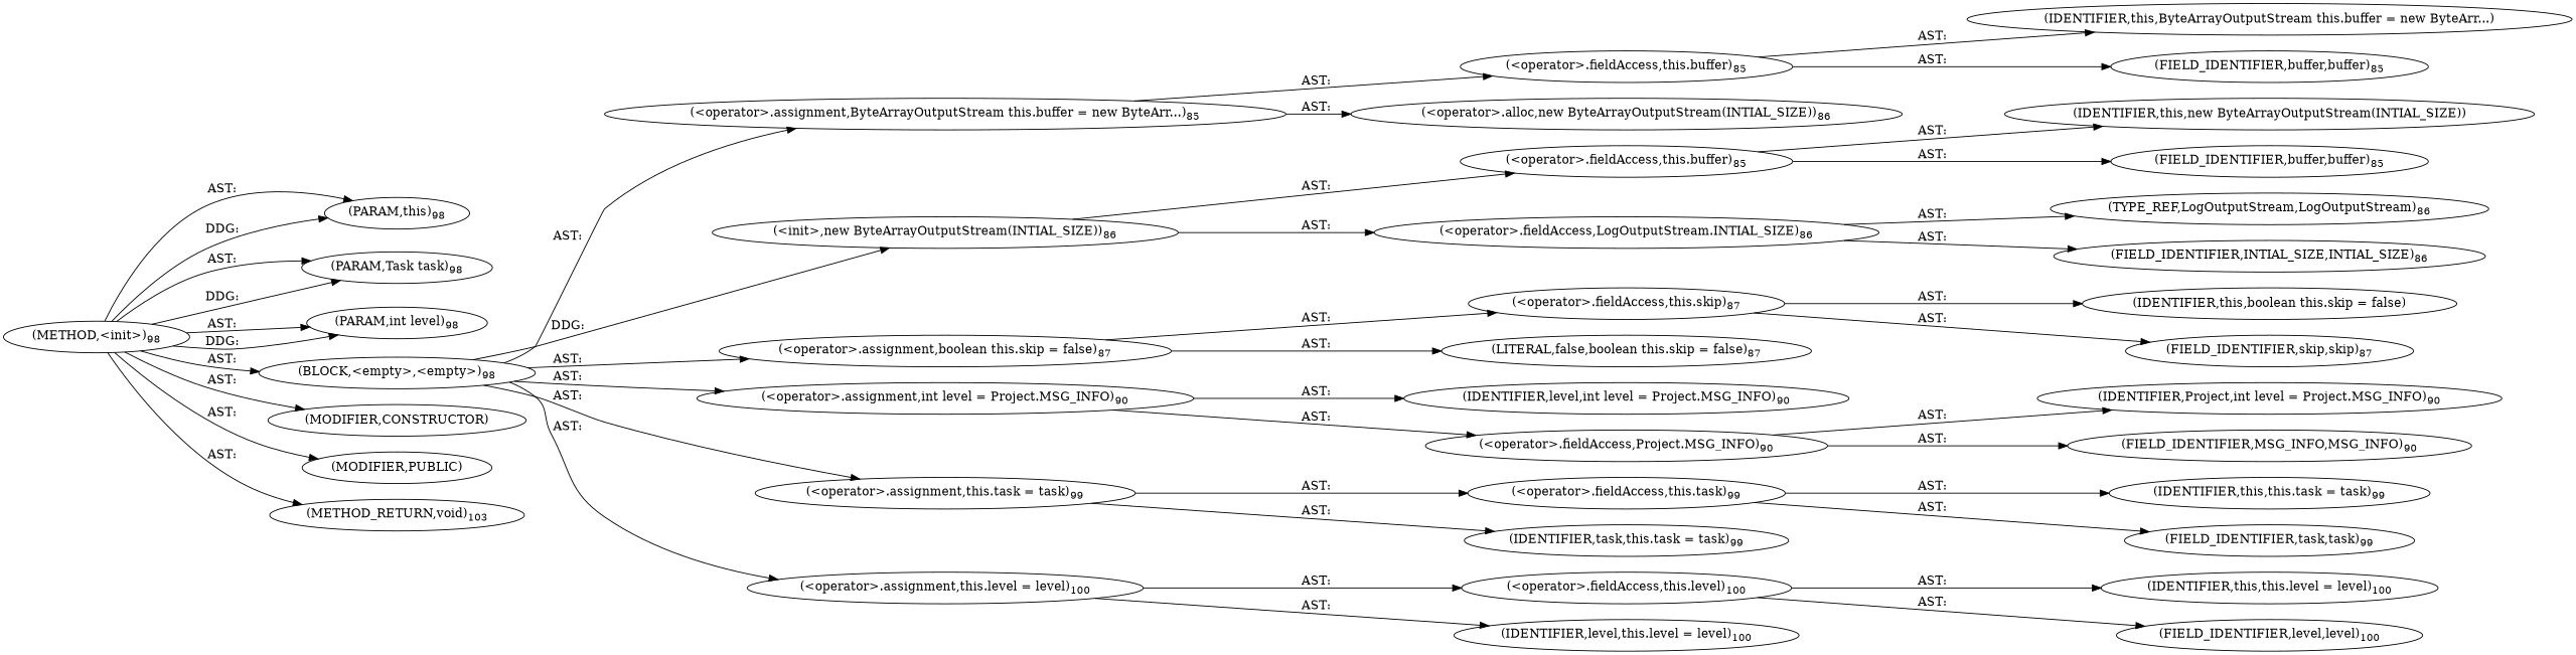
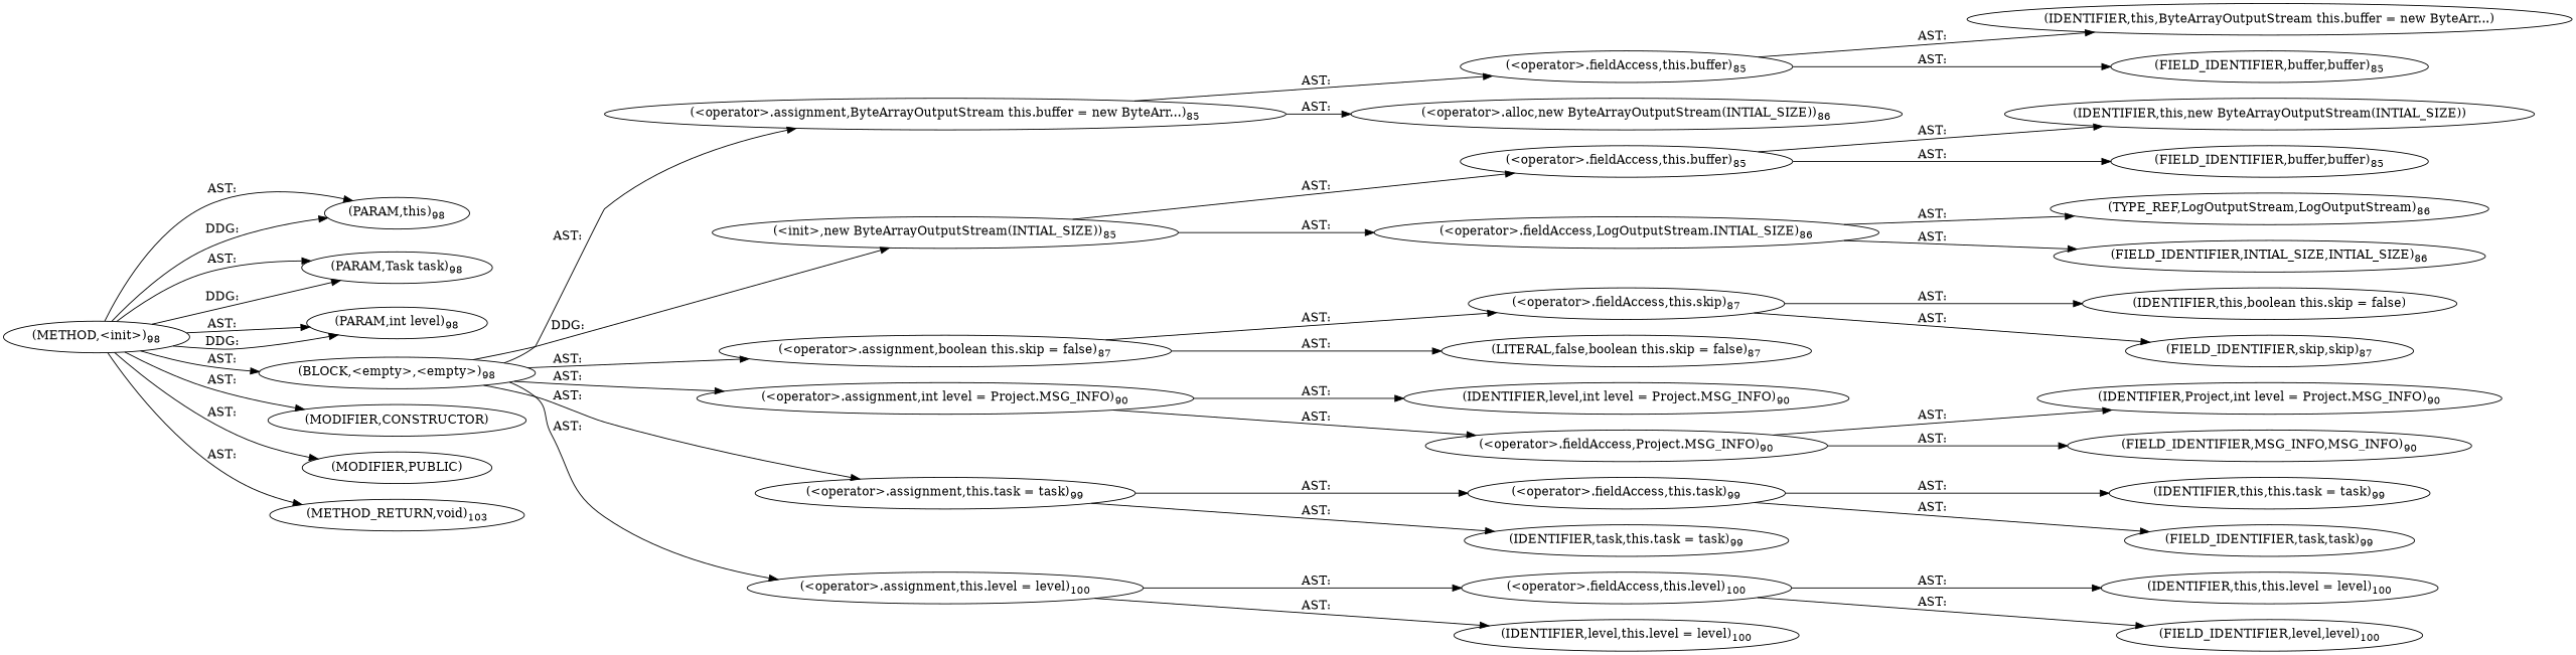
  digraph {
    rankdir=LR
    n1 [label=<(METHOD,&lt;init&gt;)<SUB>98</SUB>>]
    n2 [label=<(PARAM,this)<SUB>98</SUB>>]
    n3 [label=<(PARAM,Task task)<SUB>98</SUB>>]
    n4 [label=<(PARAM,int level)<SUB>98</SUB>>]
    n5 [label=<(BLOCK,&lt;empty&gt;,&lt;empty&gt;)<SUB>98</SUB>>]
    n6 [label=<(MODIFIER,CONSTRUCTOR)>]
    n7 [label=<(MODIFIER,PUBLIC)>]
    n8 [label=<(METHOD_RETURN,void)<SUB>103</SUB>>]
    n9 [label=<(&lt;operator&gt;.assignment,ByteArrayOutputStream this.buffer = new ByteArr...)<SUB>85</SUB>>]
-   n10 [label=<(&lt;init&gt;,new ByteArrayOutputStream(INTIAL_SIZE))<SUB>86</SUB>>]
+   n10 [label=<(&lt;init&gt;,new ByteArrayOutputStream(INTIAL_SIZE))<SUB>85</SUB>>]
    n11 [label=<(&lt;operator&gt;.assignment,boolean this.skip = false)<SUB>87</SUB>>]
    n12 [label=<(&lt;operator&gt;.assignment,int level = Project.MSG_INFO)<SUB>90</SUB>>]
    n13 [label=<(&lt;operator&gt;.assignment,this.task = task)<SUB>99</SUB>>]
    n14 [label=<(&lt;operator&gt;.assignment,this.level = level)<SUB>100</SUB>>]
    n15 [label=<(&lt;operator&gt;.fieldAccess,this.buffer)<SUB>85</SUB>>]
    n16 [label=<(&lt;operator&gt;.alloc,new ByteArrayOutputStream(INTIAL_SIZE))<SUB>86</SUB>>]
    n17 [label=<(&lt;operator&gt;.fieldAccess,this.buffer)<SUB>85</SUB>>]
    n18 [label=<(&lt;operator&gt;.fieldAccess,LogOutputStream.INTIAL_SIZE)<SUB>86</SUB>>]
    n19 [label=<(&lt;operator&gt;.fieldAccess,this.skip)<SUB>87</SUB>>]
    n20 [label=<(LITERAL,false,boolean this.skip = false)<SUB>87</SUB>>]
    n21 [label=<(IDENTIFIER,level,int level = Project.MSG_INFO)<SUB>90</SUB>>]
    n22 [label=<(&lt;operator&gt;.fieldAccess,Project.MSG_INFO)<SUB>90</SUB>>]
    n23 [label=<(&lt;operator&gt;.fieldAccess,this.task)<SUB>99</SUB>>]
    n24 [label=<(IDENTIFIER,task,this.task = task)<SUB>99</SUB>>]
    n25 [label=<(&lt;operator&gt;.fieldAccess,this.level)<SUB>100</SUB>>]
    n26 [label=<(IDENTIFIER,level,this.level = level)<SUB>100</SUB>>]
    n27 [label=<(IDENTIFIER,this,ByteArrayOutputStream this.buffer = new ByteArr...)>]
    n28 [label=<(FIELD_IDENTIFIER,buffer,buffer)<SUB>85</SUB>>]
    n29 [label=<(IDENTIFIER,this,new ByteArrayOutputStream(INTIAL_SIZE))>]
    n30 [label=<(FIELD_IDENTIFIER,buffer,buffer)<SUB>85</SUB>>]
    n31 [label=<(TYPE_REF,LogOutputStream,LogOutputStream)<SUB>86</SUB>>]
    n32 [label=<(FIELD_IDENTIFIER,INTIAL_SIZE,INTIAL_SIZE)<SUB>86</SUB>>]
    n33 [label=<(IDENTIFIER,this,boolean this.skip = false)>]
    n34 [label=<(FIELD_IDENTIFIER,skip,skip)<SUB>87</SUB>>]
    n35 [label=<(IDENTIFIER,Project,int level = Project.MSG_INFO)<SUB>90</SUB>>]
    n36 [label=<(FIELD_IDENTIFIER,MSG_INFO,MSG_INFO)<SUB>90</SUB>>]
    n37 [label=<(IDENTIFIER,this,this.task = task)<SUB>99</SUB>>]
    n38 [label=<(FIELD_IDENTIFIER,task,task)<SUB>99</SUB>>]
    n39 [label=<(IDENTIFIER,this,this.level = level)<SUB>100</SUB>>]
    n40 [label=<(FIELD_IDENTIFIER,level,level)<SUB>100</SUB>>]
    n1 -> n2 [label="AST: "]
    n1 -> n2 [label="DDG: "]
    n1 -> n3 [label="AST: "]
    n1 -> n3 [label="DDG: "]
    n1 -> n4 [label="AST: "]
    n1 -> n4 [label="DDG: "]
    n1 -> n5 [label="AST: "]
    n1 -> n6 [label="AST: "]
    n1 -> n7 [label="AST: "]
    n1 -> n8 [label="AST: "]
    n5 -> n9 [label="AST: "]
    n5 -> n10 [label="DDG: "]
    n5 -> n11 [label="AST: "]
    n5 -> n12 [label="AST: "]
    n5 -> n13 [label="AST: "]
    n5 -> n14 [label="AST: "]
    n9 -> n15 [label="AST: "]
    n9 -> n16 [label="AST: "]
    n10 -> n17 [label="AST: "]
    n10 -> n18 [label="AST: "]
    n11 -> n19 [label="AST: "]
    n11 -> n20 [label="AST: "]
    n12 -> n21 [label="AST: "]
    n12 -> n22 [label="AST: "]
    n13 -> n23 [label="AST: "]
    n13 -> n24 [label="AST: "]
    n14 -> n25 [label="AST: "]
    n14 -> n26 [label="AST: "]
    n15 -> n27 [label="AST: "]
    n15 -> n28 [label="AST: "]
    n17 -> n29 [label="AST: "]
    n17 -> n30 [label="AST: "]
    n18 -> n31 [label="AST: "]
    n18 -> n32 [label="AST: "]
    n19 -> n33 [label="AST: "]
    n19 -> n34 [label="AST: "]
    n22 -> n35 [label="AST: "]
    n22 -> n36 [label="AST: "]
    n23 -> n37 [label="AST: "]
    n23 -> n38 [label="AST: "]
    n25 -> n39 [label="AST: "]
    n25 -> n40 [label="AST: "]
  }
